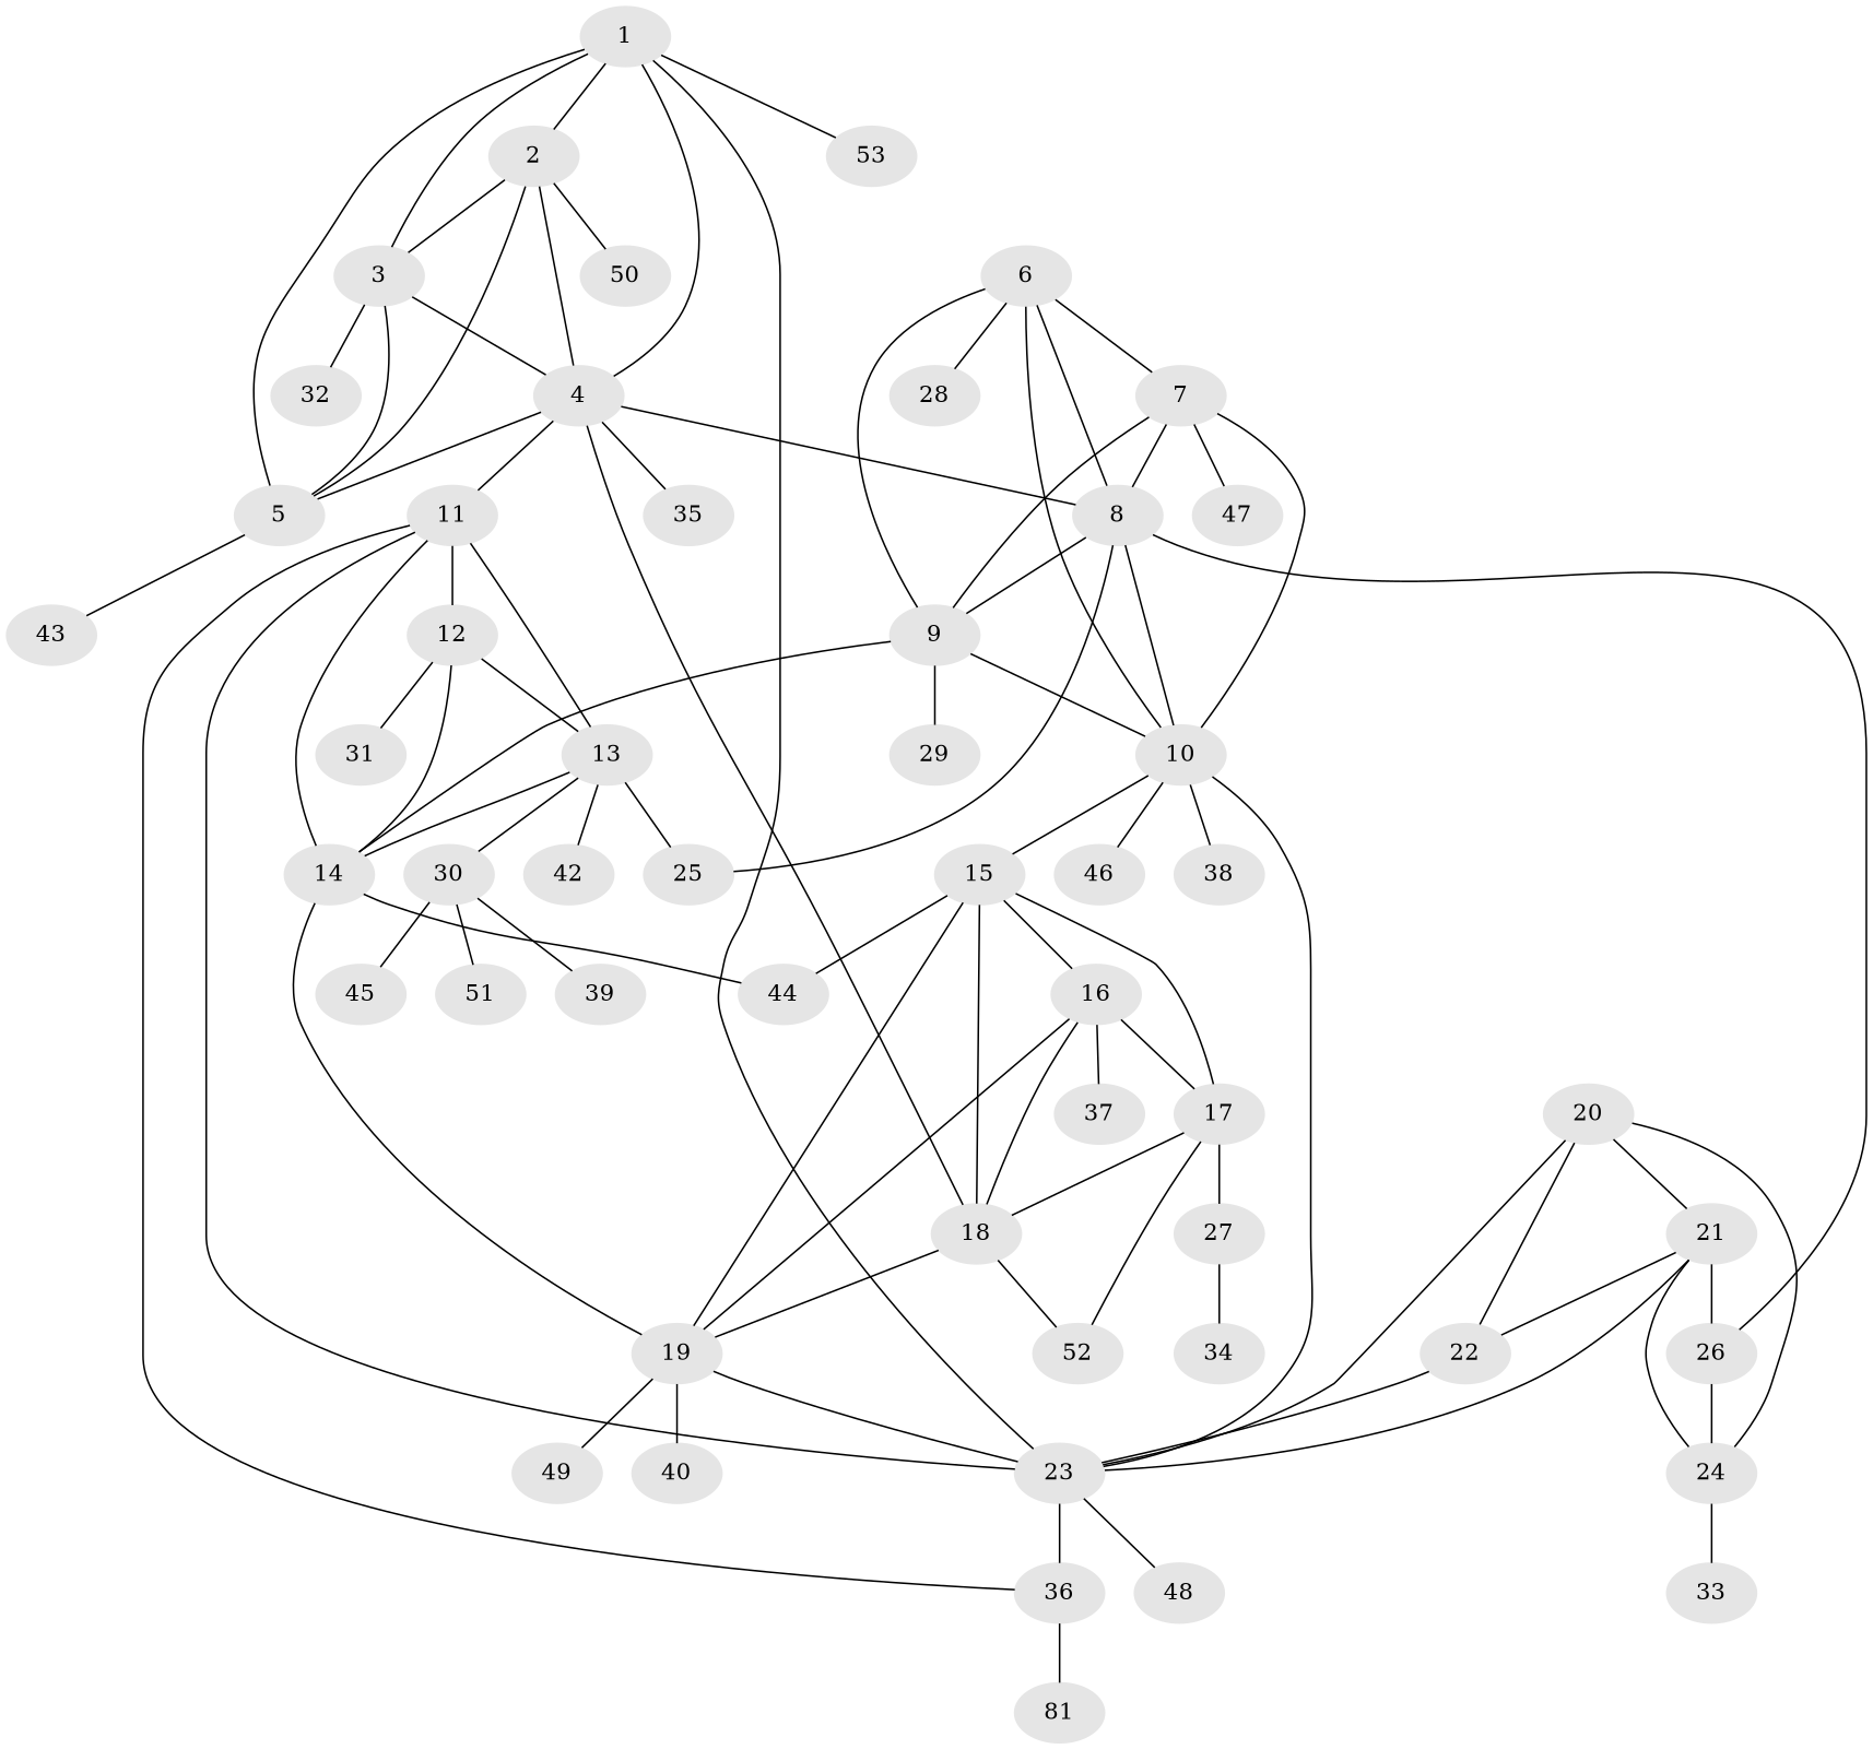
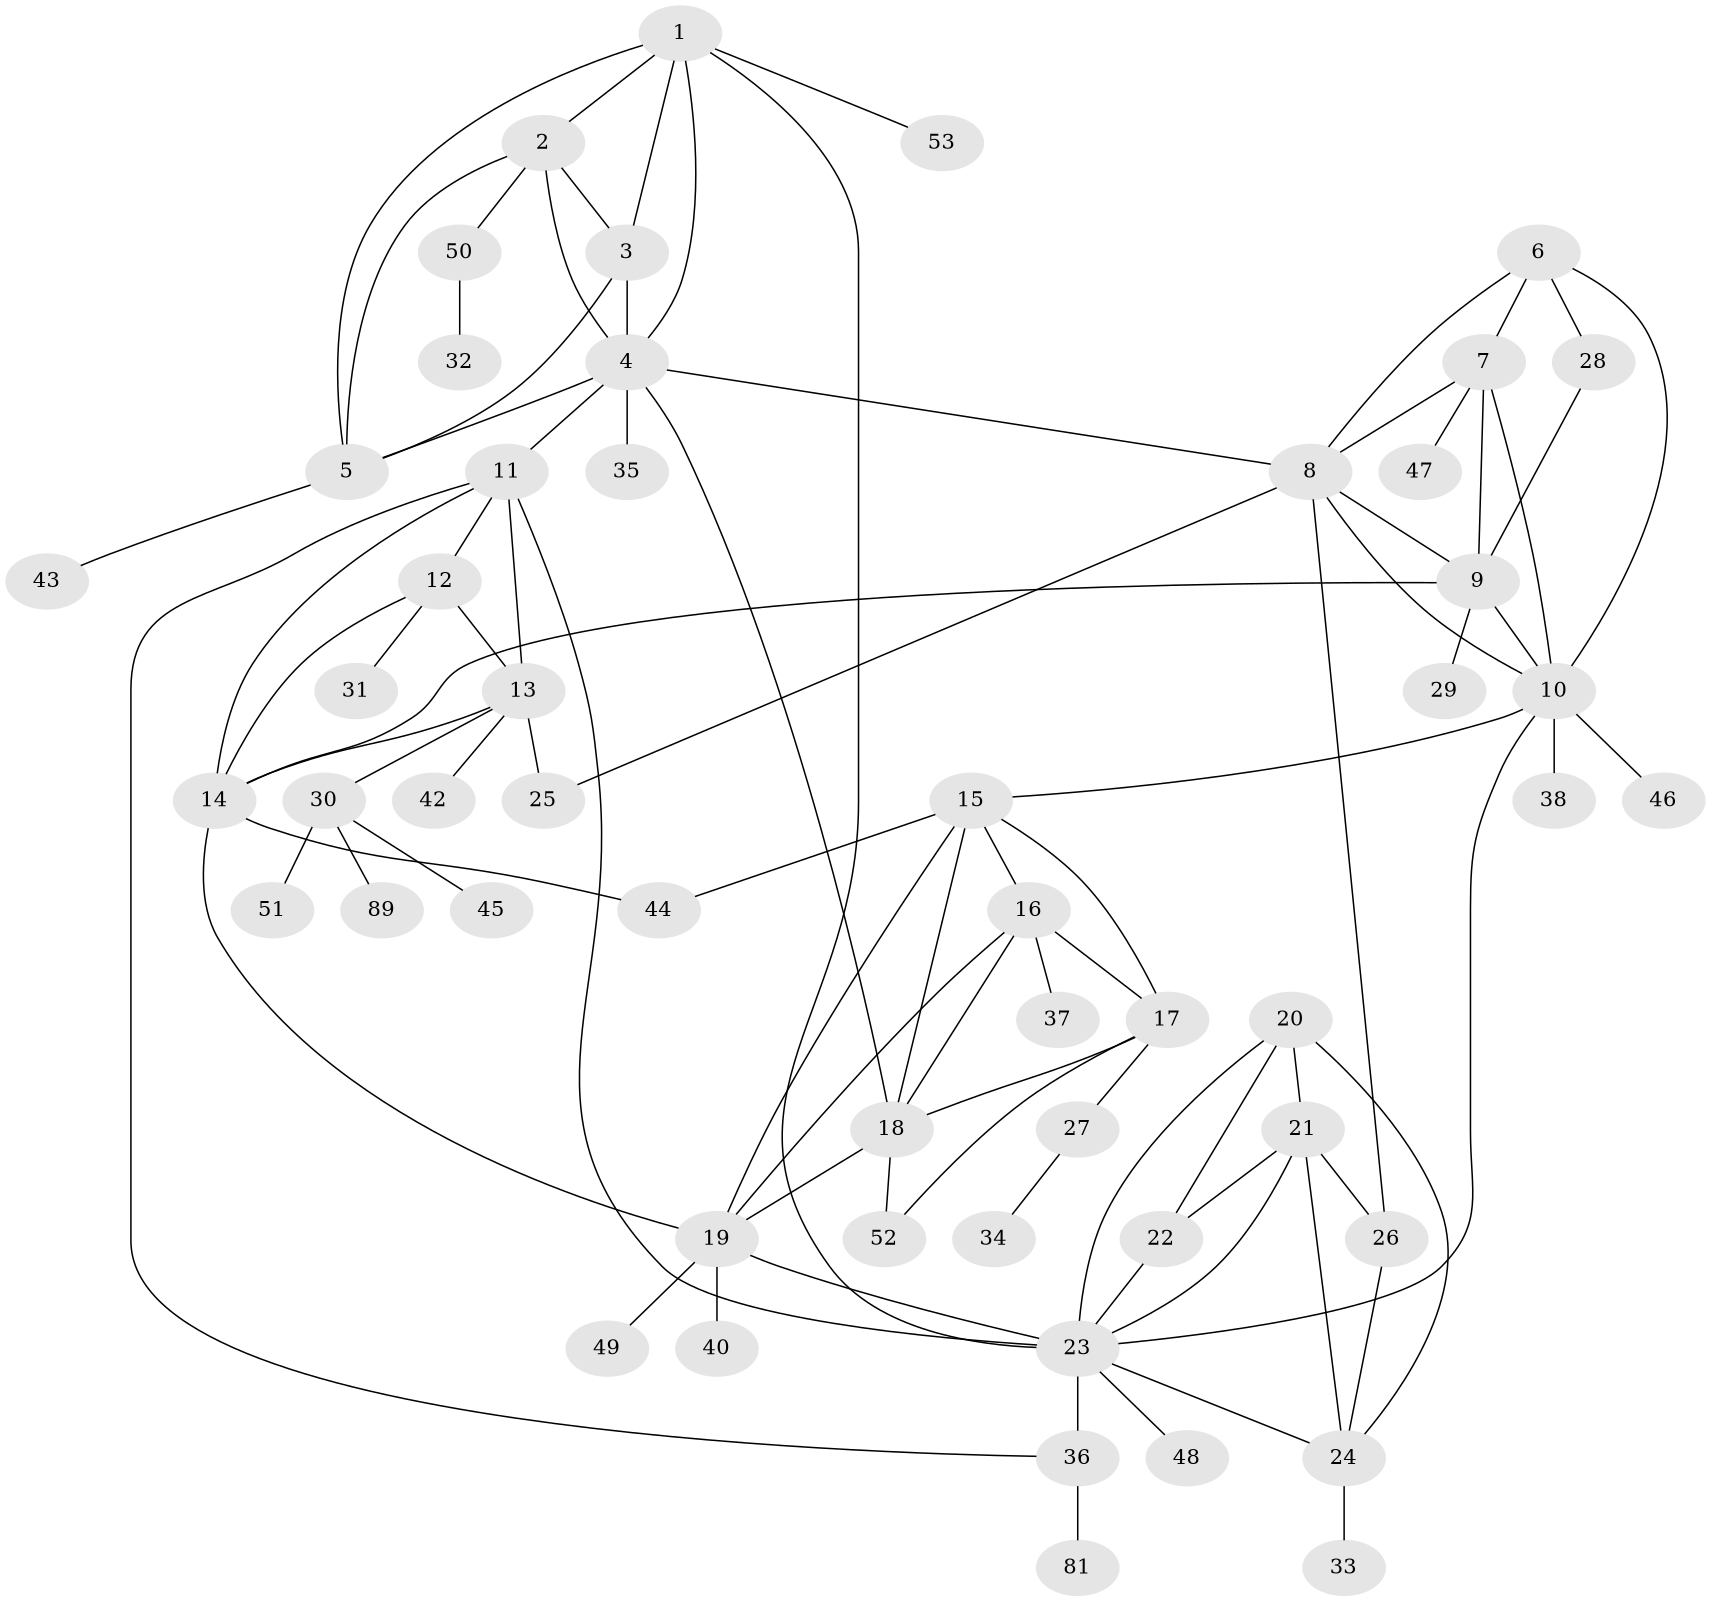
  graph {
    node [color=gray90 style=filled]
    edge [weight=1.0]
    1
    2
    3
    4
    5
    23
    53
    50
    32
    8
    11
    18
    35
    43
    36
    24
    48
    9
    10
    25
    26
    14
    12
    13
    19
    52
    6
    7
    28
    47
    29
    15
    38
    46
    44
    16
    17
    31
    30
    42
    n41 [label=81]
-   39
+   39 [label=89]
    45
    51
    40
    49
    37
    27
    34
    20
    21
    22
    33
    1 -- 2
    1 -- 3
    1 -- 4
    1 -- 5
    1 -- 23
    1 -- 53
    2 -- 3
    2 -- 4
    2 -- 5
    2 -- 50
    3 -- 4
    3 -- 5
-   3 -- 32 [weight=2.0]
+   50 -- 32 [weight=2.0]
    4 -- 5
    4 -- 8
    4 -- 11 [weight=2.0]
    4 -- 18
    4 -- 35 [weight=2.0]
    5 -- 43 [weight=2.0]
    23 -- 36 [weight=4.0]
+   23 -- 24
    23 -- 48
    8 -- 9
    8 -- 10
    8 -- 25
    8 -- 26
    11 -- 23
    11 -- 36
    11 -- 14 [weight=2.0]
    11 -- 12 [weight=2.0]
    11 -- 13 [weight=2.0]
    18 -- 19
    18 -- 52
    36 -- n41
    24 -- 33 [weight=2.0]
    9 -- 10
    9 -- 14
    9 -- 29
    10 -- 23
    10 -- 15
    10 -- 38 [weight=2.0]
    10 -- 46
    26 -- 24
    14 -- 19
    14 -- 44
    12 -- 14
    12 -- 13
    12 -- 31
    13 -- 25
    13 -- 14
    13 -- 30
    13 -- 42
    19 -- 23
    19 -- 40 [weight=4.0]
    19 -- 49
    6 -- 8
-   6 -- 9
+   28 -- 9
    6 -- 10
    6 -- 7
    6 -- 28
    7 -- 8
    7 -- 9
    7 -- 10
    7 -- 47
    15 -- 18
    15 -- 19
    15 -- 44
    15 -- 16
    15 -- 17
    16 -- 18
    16 -- 19
    16 -- 17
    16 -- 37 [weight=2.0]
    17 -- 18
    17 -- 52
    17 -- 27 [weight=5.0]
    30 -- 39
    30 -- 45
    30 -- 51
    27 -- 34
    20 -- 23
    20 -- 24
    20 -- 21
    20 -- 22
    21 -- 23
    21 -- 24
    21 -- 26 [weight=5.0]
    21 -- 22
    22 -- 23
  }
